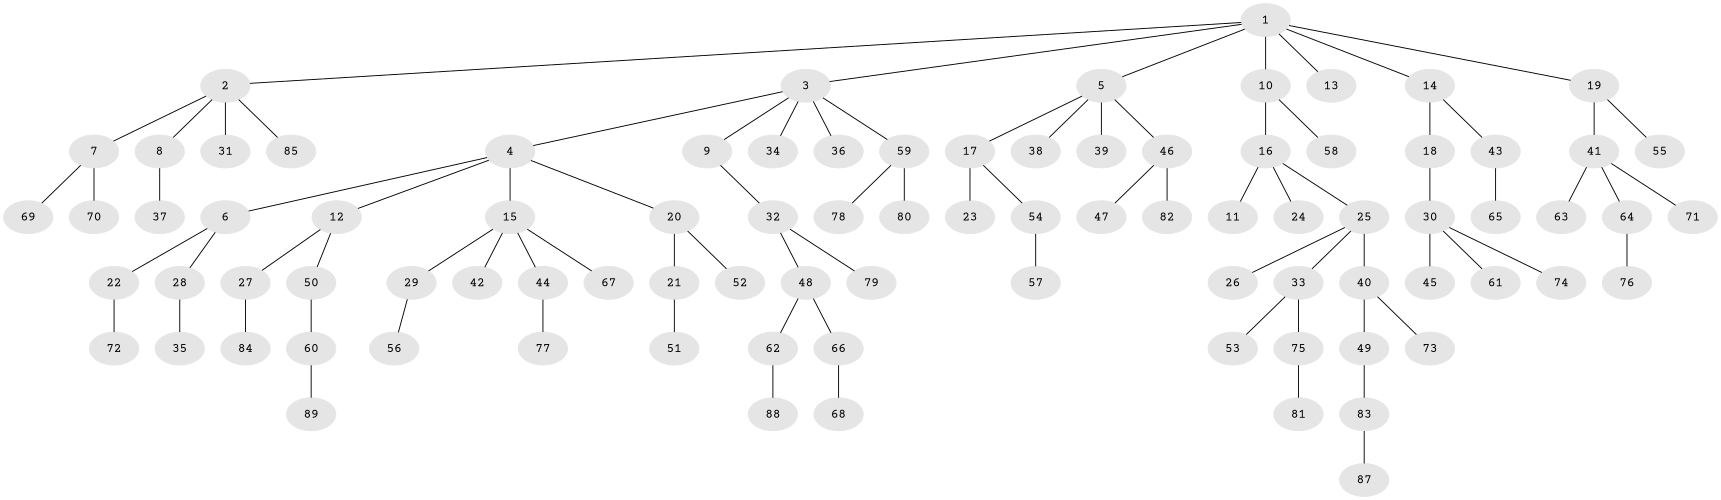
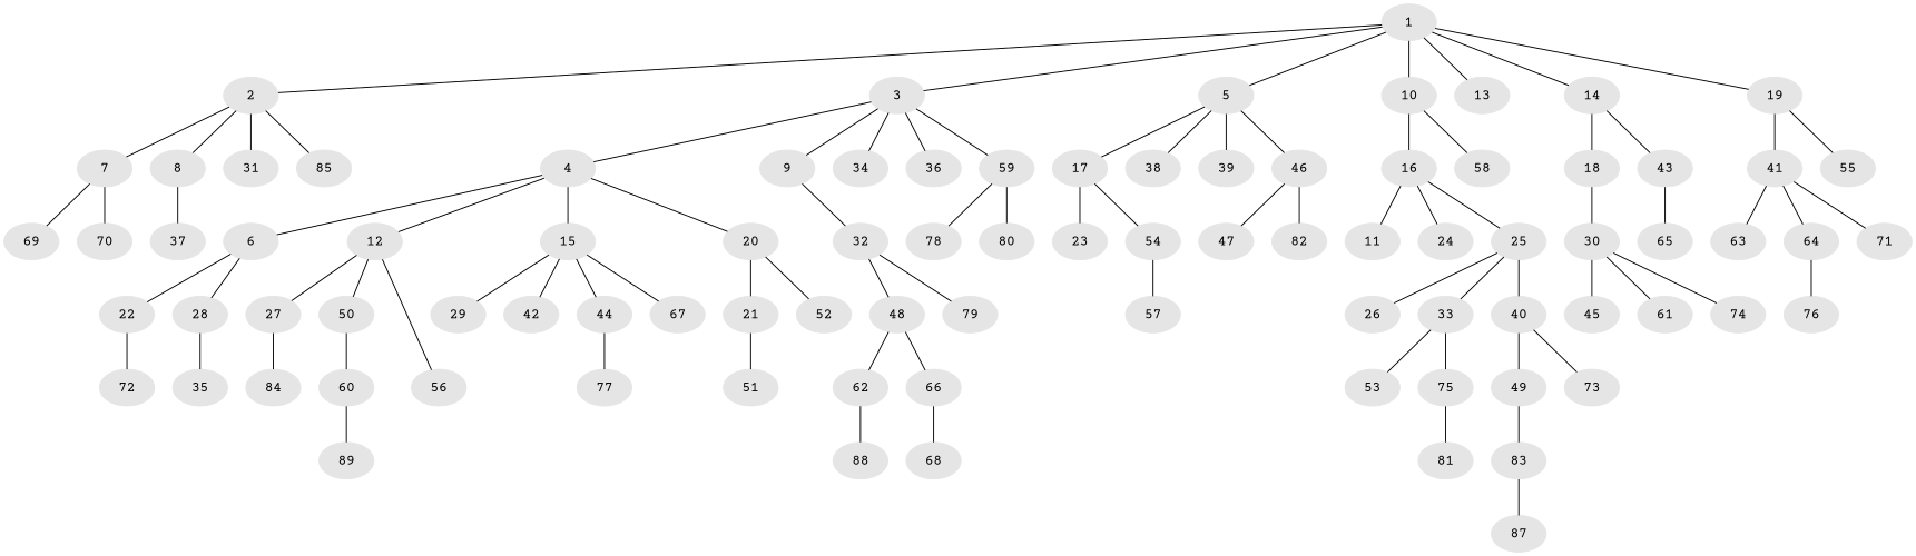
  graph {
    fontname="Courier Prime"
    node [color=gray90 fontname="Courier Prime" style=filled]
    edge [fontname="Courier Prime"]
    1
    2
    3
    5
    10
    13
    14
    19
    7
    8
    31
    85
    4
    9
    34
    36
    59
    17
    38
    39
    46
    16
    58
    18
    43
    41
    55
    69
    70
    37
    6
    12
    15
    20
    32
    78
    80
    22
    28
    27
    50
    29
    42
    44
    67
    21
    52
    23
    54
    47
    82
    72
    35
    48
    79
    11
    24
    25
    84
    60
    30
    65
    56
    77
    26
    33
    40
    57
    45
    61
    74
    63
    64
    71
    51
    53
    75
    49
    73
    62
    66
    81
    83
    76
    88
    68
    87
    89
    1 -- 2
    1 -- 3
    1 -- 5
    1 -- 10
    1 -- 13
    1 -- 14
    1 -- 19
    2 -- 7
    2 -- 8
    2 -- 31
    2 -- 85
    3 -- 4
    3 -- 9
    3 -- 34
    3 -- 36
    3 -- 59
    5 -- 17
    5 -- 38
    5 -- 39
    5 -- 46
    10 -- 16
    10 -- 58
    14 -- 18
    14 -- 43
    19 -- 41
    19 -- 55
    7 -- 69
    7 -- 70
    8 -- 37
    4 -- 6
    4 -- 12
    4 -- 15
    4 -- 20
    9 -- 32
    59 -- 78
    59 -- 80
    17 -- 23
    17 -- 54
    46 -- 47
    46 -- 82
    16 -- 11
    16 -- 24
    16 -- 25
    18 -- 30
    43 -- 65
    41 -- 63
    41 -- 64
    41 -- 71
    6 -- 22
    6 -- 28
    12 -- 27
    12 -- 50
    15 -- 29
    15 -- 42
    15 -- 44
    15 -- 67
    20 -- 21
    20 -- 52
    32 -- 48
    32 -- 79
    22 -- 72
    28 -- 35
    27 -- 84
    50 -- 60
-   29 -- 56
+   12 -- 56
    44 -- 77
    21 -- 51
    54 -- 57
    48 -- 62
    48 -- 66
    25 -- 26
    25 -- 33
    25 -- 40
    60 -- 89
    30 -- 45
    30 -- 61
    30 -- 74
    33 -- 53
    33 -- 75
    40 -- 49
    40 -- 73
    64 -- 76
    75 -- 81
    49 -- 83
    62 -- 88
    66 -- 68
    83 -- 87
  }
